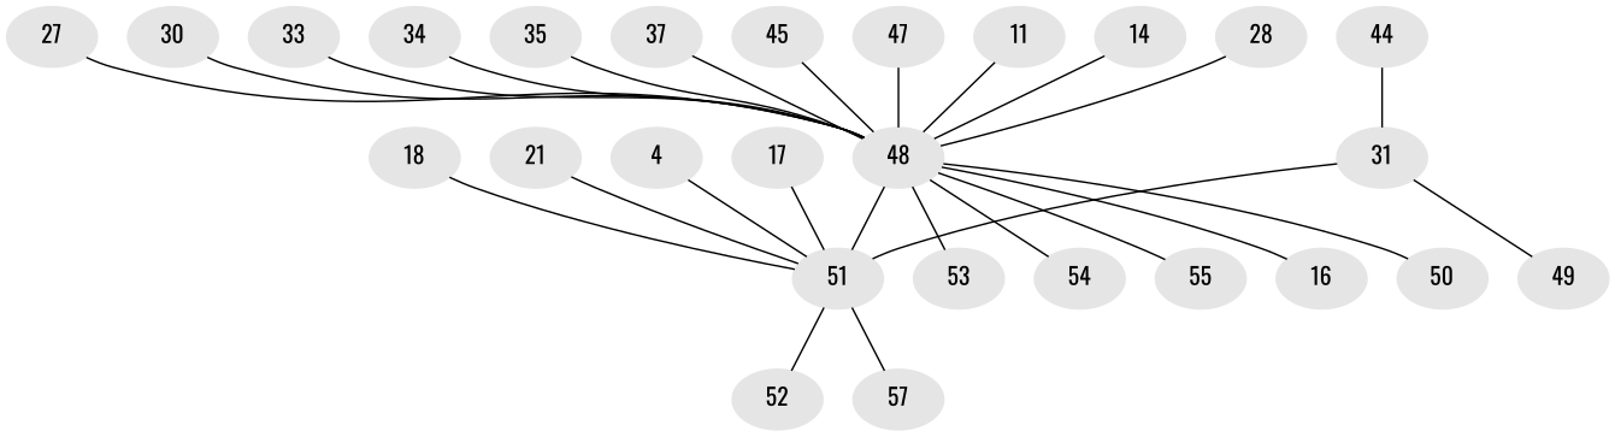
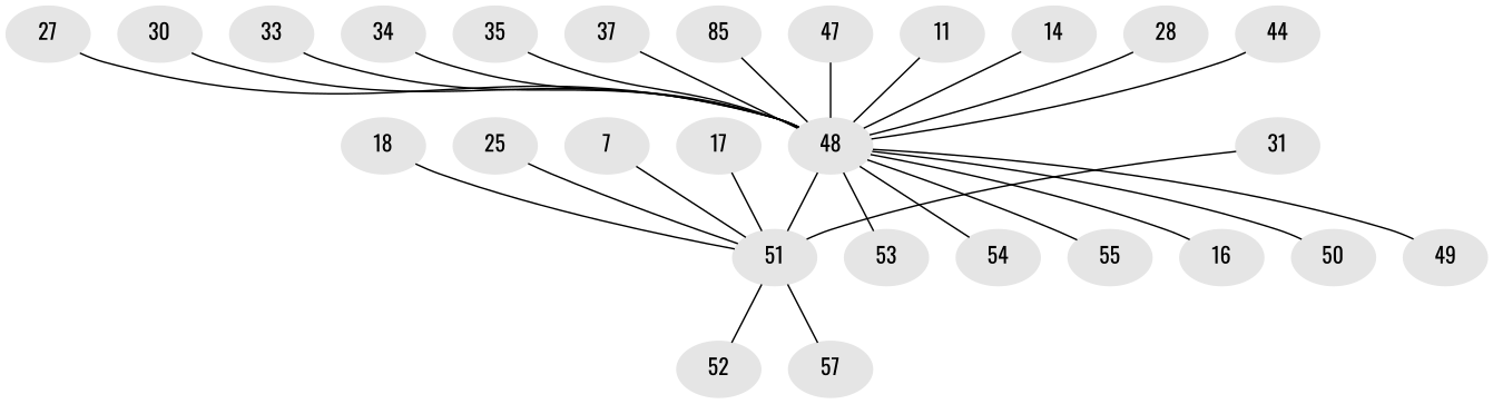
  graph {
    fontname=Oswald
    node [color=gray90 fontname=Oswald style=filled]
    edge [fontname=Oswald]
    51 [super="+36+41+46"]
    52
    57
-   7 [label=4]
+   7
    11 [super="+2"]
    48 [super="+22+6+40+12+15"]
    49 [super="+10"]
    50
    53
    54
    55
    n12 [label=16]
    14
    17
    18
    n16 [label=28 super="+4"]
-   25 [label=21]
+   25
    27
    30 [super="+13"]
    31
    33
    34
    35
    37
    44
-   45
+   45 [label=85]
    47 [super="+43"]
    51 -- 52
    51 -- 57
    7 -- 51
    11 -- 48 [weight=2]
    48 -- 51 [weight=11]
-   31 -- 49
+   48 -- 49
    48 -- 50
    48 -- 53
    48 -- 54 [weight=2]
    48 -- 55
    48 -- n12
    14 -- 48 [weight=2]
    17 -- 51
    18 -- 51
    n16 -- 48 [weight=2]
    25 -- 51
    27 -- 48
    30 -- 48
    31 -- 51
    33 -- 48
    34 -- 48
    35 -- 48
    37 -- 48
-   44 -- 31
+   44 -- 48
    45 -- 48
    47 -- 48
  }
